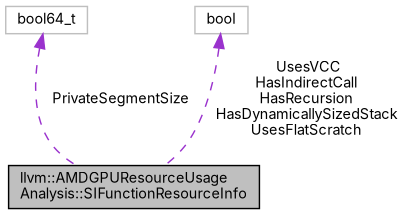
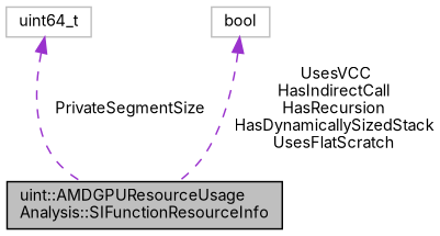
  digraph {
    fontname=Inter
    node [color=grey75 fontname=Inter fontsize=10 shape=record]
    edge [color=darkorchid3 dir=back fontname=Inter fontsize=10 labelfontname=Helvetica labelfontsize=10 style=dashed]
-   n1 [color=black fillcolor=grey75 fontcolor=black height=0.2 label="llvm::AMDGPUResourceUsage\lAnalysis::SIFunctionResourceInfo" style=filled width=0.4]
-   n2 [height=0.2 label=bool64_t width=0.4]
+   n1 [color=black fillcolor=grey75 fontcolor=black height=0.2 label="uint::AMDGPUResourceUsage\lAnalysis::SIFunctionResourceInfo" style=filled width=0.4]
+   n2 [height=0.2 label=uint64_t width=0.4]
    n3 [height=0.2 label=bool width=0.4]
    n2 -> n1 [label=" PrivateSegmentSize"]
    n3 -> n1 [label=" UsesVCC\nHasIndirectCall\nHasRecursion\nHasDynamicallySizedStack\nUsesFlatScratch"]
  }
